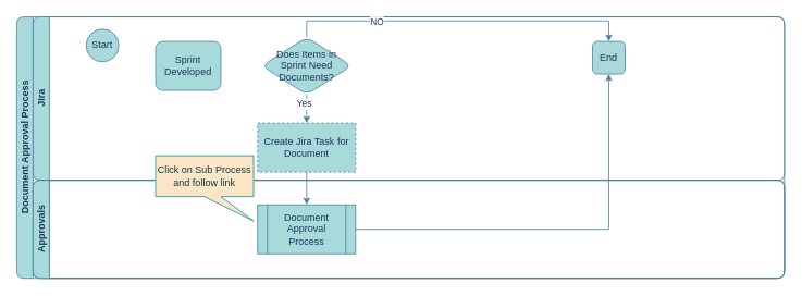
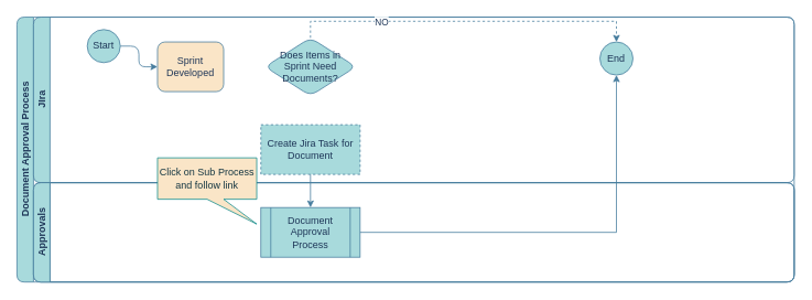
  <mxCell id="0" />
  <mxCell id="1" parent="0" />
  <mxCell id="2" value="Document Approval Process" style="swimlane;html=1;childLayout=stackLayout;resizeParent=1;resizeParentMax=0;horizontal=0;startSize=20;horizontalStack=0;labelBackgroundColor=none;rounded=1;fillColor=#A8DADC;strokeColor=#457B9D;fontColor=#1D3557;" parent="1" vertex="1"><mxGeometry x="20" y="20" width="940" height="320" as="geometry" /></mxCell>
  <mxCell id="3" value="JIra" style="swimlane;html=1;startSize=20;horizontal=0;labelBackgroundColor=none;rounded=1;fillColor=#A8DADC;strokeColor=#457B9D;fontColor=#1D3557;" parent="2" vertex="1"><mxGeometry x="20" width="920" height="200" as="geometry" /></mxCell>
+ <mxCell id="4" value="" style="edgeStyle=orthogonalEdgeStyle;rounded=1;orthogonalLoop=1;jettySize=auto;html=1;labelBackgroundColor=none;fontColor=default;strokeColor=#457B9D;" parent="3" source="5" target="6" edge="1"><mxGeometry relative="1" as="geometry" /></mxCell>
  <mxCell id="5" value="Start" style="ellipse;whiteSpace=wrap;html=1;labelBackgroundColor=none;rounded=1;fillColor=#A8DADC;strokeColor=#457B9D;fontColor=#1D3557;" parent="3" vertex="1"><mxGeometry x="65" y="15" width="40" height="40" as="geometry" /></mxCell>
- <mxCell id="6" value="Sprint Developed" style="rounded=1;whiteSpace=wrap;html=1;fontFamily=Helvetica;fontSize=12;align=center;labelBackgroundColor=none;fillColor=#A8DADC;strokeColor=#457B9D;fontColor=#1D3557;" parent="3" vertex="1"><mxGeometry x="150" y="30" width="80" height="60" as="geometry" /></mxCell>
- <mxCell id="7" value="End" style="whiteSpace=wrap;html=1;labelBackgroundColor=none;fillColor=#A8DADC;strokeColor=#457B9D;fontColor=#1D3557;rounded=1;" parent="3" vertex="1"><mxGeometry x="685" y="30" width="40" height="40" as="geometry" /></mxCell>
- <mxCell id="8" style="edgeStyle=orthogonalEdgeStyle;rounded=0;orthogonalLoop=1;jettySize=auto;html=1;exitX=0.5;exitY=0;exitDx=0;exitDy=0;entryX=0.5;entryY=0;entryDx=0;entryDy=0;strokeColor=#457B9D;fontColor=#1D3557;fillColor=#A8DADC;" parent="3" source="10" target="7" edge="1"><mxGeometry relative="1" as="geometry" /></mxCell>
+ <mxCell id="6" value="Sprint Developed" style="rounded=1;whiteSpace=wrap;html=1;fontFamily=Helvetica;fontSize=12;align=center;labelBackgroundColor=none;fillColor=#fae5c7;strokeColor=#457B9D;fontColor=#1D3557;" parent="3" vertex="1"><mxGeometry x="150" y="30" width="80" height="60" as="geometry" /></mxCell>
+ <mxCell id="7" value="End" style="ellipse;whiteSpace=wrap;html=1;labelBackgroundColor=none;rounded=1;fillColor=#A8DADC;strokeColor=#457B9D;fontColor=#1D3557;" parent="3" vertex="1"><mxGeometry x="685" y="30" width="40" height="40" as="geometry" /></mxCell>
+ <mxCell id="8" style="edgeStyle=orthogonalEdgeStyle;rounded=0;orthogonalLoop=1;jettySize=auto;html=1;exitX=0.5;exitY=0;exitDx=0;exitDy=0;entryX=0.5;entryY=0;entryDx=0;entryDy=0;strokeColor=#457B9D;fontColor=#1D3557;fillColor=#A8DADC;dashed=1;" parent="3" source="10" target="7" edge="1"><mxGeometry relative="1" as="geometry" /></mxCell>
  <mxCell id="9" value="NO" style="edgeLabel;html=1;align=center;verticalAlign=middle;resizable=0;points=[];fontColor=#1D3557;" parent="8" vertex="1" connectable="0"><mxGeometry x="-0.494" relative="1" as="geometry"><mxPoint as="offset" /></mxGeometry></mxCell>
  <mxCell id="10" value="Does Items in Sprint Need Documents?" style="rounded=1;whiteSpace=wrap;html=1;fontFamily=Helvetica;fontSize=12;align=center;labelBackgroundColor=none;fillColor=#A8DADC;strokeColor=#457B9D;fontColor=#1D3557;shape=rhombus;perimeter=rhombusPerimeter;" parent="3" vertex="1"><mxGeometry x="280" y="25" width="110" height="70" as="geometry" /></mxCell>
  <mxCell id="11" value="Create Jira Task for Document" style="rounded=0;whiteSpace=wrap;html=1;strokeColor=#457B9D;fontColor=#1D3557;fillColor=#A8DADC;dashed=1;" parent="3" vertex="1"><mxGeometry x="275" y="130" width="120" height="60" as="geometry" /></mxCell>
- <mxCell id="12" style="edgeStyle=orthogonalEdgeStyle;rounded=0;orthogonalLoop=1;jettySize=auto;html=1;exitX=0.5;exitY=1;exitDx=0;exitDy=0;strokeColor=#457B9D;fontColor=#1D3557;fillColor=#A8DADC;entryX=0.5;entryY=0;entryDx=0;entryDy=0;" parent="3" source="10" target="11" edge="1"><mxGeometry relative="1" as="geometry"><mxPoint x="340" y="120" as="targetPoint" /></mxGeometry></mxCell>
- <mxCell id="13" value="Yes" style="edgeLabel;html=1;align=center;verticalAlign=middle;resizable=0;points=[];fontColor=#1D3557;" parent="12" vertex="1" connectable="0"><mxGeometry x="-0.378" y="-4" relative="1" as="geometry"><mxPoint as="offset" /></mxGeometry></mxCell>
  <mxCell id="14" value="Creator" style="swimlane;html=1;startSize=20;horizontal=0;labelBackgroundColor=none;rounded=1;fillColor=#A8DADC;strokeColor=#457B9D;fontColor=#1D3557;" parent="2" vertex="1"><mxGeometry x="20" y="200" width="920" height="120" as="geometry" /></mxCell>
  <mxCell id="15" value="Approvals" style="swimlane;html=1;startSize=20;horizontal=0;labelBackgroundColor=none;rounded=1;fillColor=#A8DADC;strokeColor=#457B9D;fontColor=#1D3557;" parent="14" vertex="1"><mxGeometry width="920" height="120" as="geometry" /></mxCell>
  <mxCell id="16" value="Document Approval Process" style="shape=process;whiteSpace=wrap;html=1;backgroundOutline=1;strokeColor=#457B9D;fontColor=#1D3557;fillColor=#A8DADC;" parent="15" vertex="1"><mxGeometry x="275" y="30" width="120" height="60" as="geometry" /></mxCell>
  <mxCell id="17" value="Click on Sub Process and follow link" style="shape=callout;whiteSpace=wrap;html=1;perimeter=calloutPerimeter;strokeColor=#0F8B8D;fontColor=#143642;fillColor=#FAE5C7;position2=1;" parent="15" vertex="1"><mxGeometry x="150" y="-30" width="120" height="80" as="geometry" /></mxCell>
  <mxCell id="18" style="edgeStyle=orthogonalEdgeStyle;rounded=0;orthogonalLoop=1;jettySize=auto;html=1;exitX=0.5;exitY=1;exitDx=0;exitDy=0;strokeColor=#457B9D;fontColor=#1D3557;fillColor=#A8DADC;" parent="2" source="11" target="16" edge="1"><mxGeometry relative="1" as="geometry" /></mxCell>
  <mxCell id="19" style="edgeStyle=orthogonalEdgeStyle;rounded=0;orthogonalLoop=1;jettySize=auto;html=1;exitX=1;exitY=0.5;exitDx=0;exitDy=0;entryX=0.5;entryY=1;entryDx=0;entryDy=0;strokeColor=#457B9D;fontColor=#1D3557;fillColor=#A8DADC;" parent="2" source="16" target="7" edge="1"><mxGeometry relative="1" as="geometry" /></mxCell>
